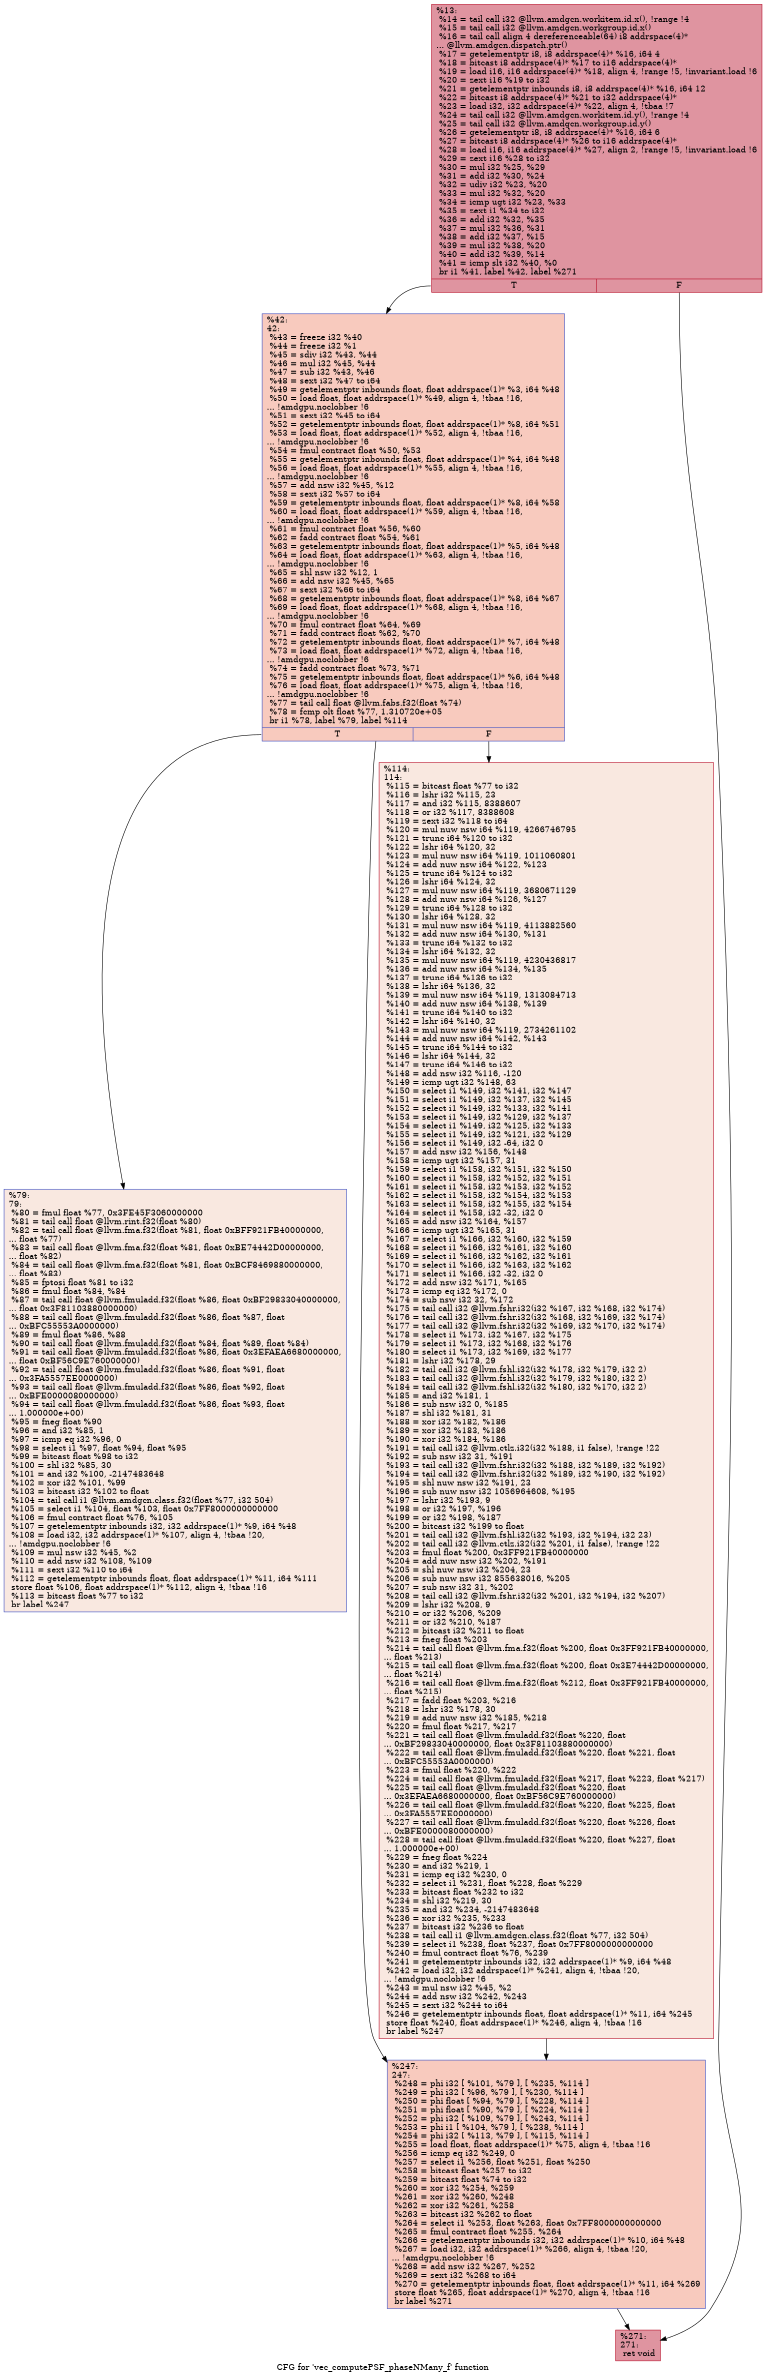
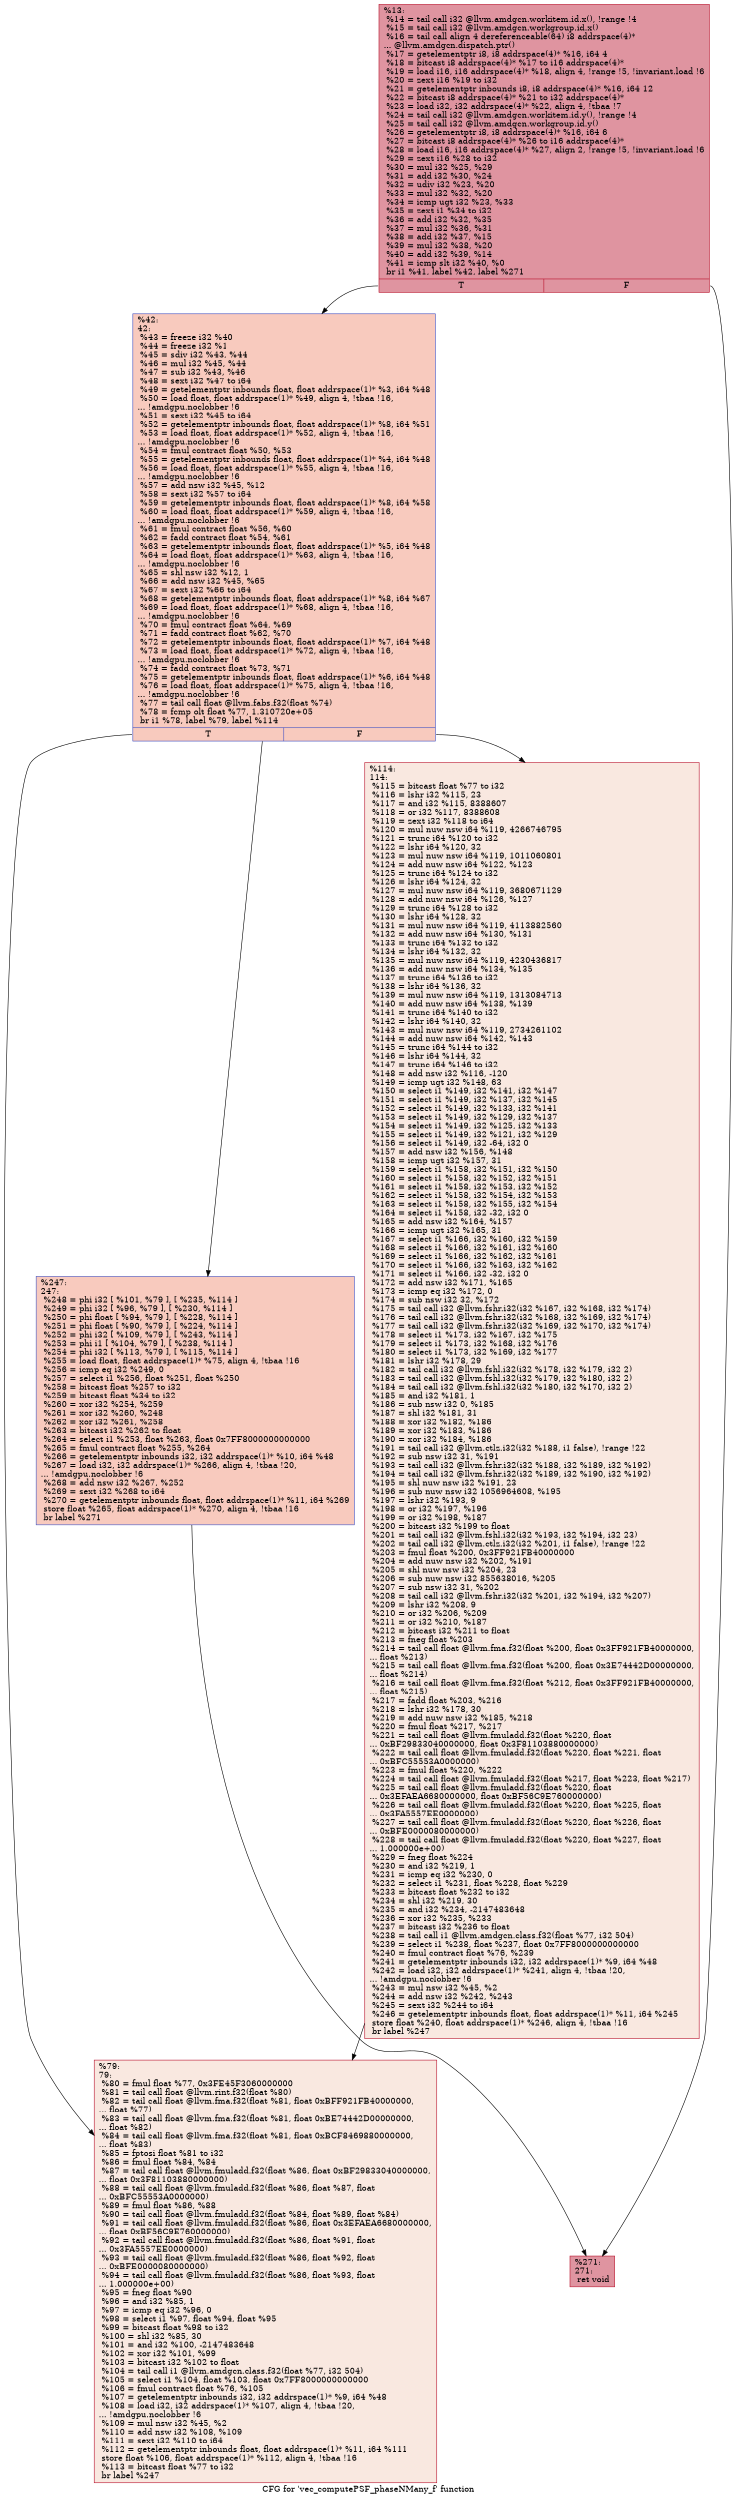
  digraph {
    label="CFG for 'vec_computePSF_phaseNMany_f' function"
    node [color="#b70d28ff" fillcolor="#b70d2870" shape=record style=filled]
    n1 [label="{%13:\l  %14 = tail call i32 @llvm.amdgcn.workitem.id.x(), !range !4\l  %15 = tail call i32 @llvm.amdgcn.workgroup.id.x()\l  %16 = tail call align 4 dereferenceable(64) i8 addrspace(4)*\l... @llvm.amdgcn.dispatch.ptr()\l  %17 = getelementptr i8, i8 addrspace(4)* %16, i64 4\l  %18 = bitcast i8 addrspace(4)* %17 to i16 addrspace(4)*\l  %19 = load i16, i16 addrspace(4)* %18, align 4, !range !5, !invariant.load !6\l  %20 = zext i16 %19 to i32\l  %21 = getelementptr inbounds i8, i8 addrspace(4)* %16, i64 12\l  %22 = bitcast i8 addrspace(4)* %21 to i32 addrspace(4)*\l  %23 = load i32, i32 addrspace(4)* %22, align 4, !tbaa !7\l  %24 = tail call i32 @llvm.amdgcn.workitem.id.y(), !range !4\l  %25 = tail call i32 @llvm.amdgcn.workgroup.id.y()\l  %26 = getelementptr i8, i8 addrspace(4)* %16, i64 6\l  %27 = bitcast i8 addrspace(4)* %26 to i16 addrspace(4)*\l  %28 = load i16, i16 addrspace(4)* %27, align 2, !range !5, !invariant.load !6\l  %29 = zext i16 %28 to i32\l  %30 = mul i32 %25, %29\l  %31 = add i32 %30, %24\l  %32 = udiv i32 %23, %20\l  %33 = mul i32 %32, %20\l  %34 = icmp ugt i32 %23, %33\l  %35 = zext i1 %34 to i32\l  %36 = add i32 %32, %35\l  %37 = mul i32 %36, %31\l  %38 = add i32 %37, %15\l  %39 = mul i32 %38, %20\l  %40 = add i32 %39, %14\l  %41 = icmp slt i32 %40, %0\l  br i1 %41, label %42, label %271\l|{<s0>T|<s1>F}}"]
    n2 [color="#3d50c3ff" fillcolor="#ef886b70" label="{%42:\l42:                                               \l  %43 = freeze i32 %40\l  %44 = freeze i32 %1\l  %45 = sdiv i32 %43, %44\l  %46 = mul i32 %45, %44\l  %47 = sub i32 %43, %46\l  %48 = sext i32 %47 to i64\l  %49 = getelementptr inbounds float, float addrspace(1)* %3, i64 %48\l  %50 = load float, float addrspace(1)* %49, align 4, !tbaa !16,\l... !amdgpu.noclobber !6\l  %51 = sext i32 %45 to i64\l  %52 = getelementptr inbounds float, float addrspace(1)* %8, i64 %51\l  %53 = load float, float addrspace(1)* %52, align 4, !tbaa !16,\l... !amdgpu.noclobber !6\l  %54 = fmul contract float %50, %53\l  %55 = getelementptr inbounds float, float addrspace(1)* %4, i64 %48\l  %56 = load float, float addrspace(1)* %55, align 4, !tbaa !16,\l... !amdgpu.noclobber !6\l  %57 = add nsw i32 %45, %12\l  %58 = sext i32 %57 to i64\l  %59 = getelementptr inbounds float, float addrspace(1)* %8, i64 %58\l  %60 = load float, float addrspace(1)* %59, align 4, !tbaa !16,\l... !amdgpu.noclobber !6\l  %61 = fmul contract float %56, %60\l  %62 = fadd contract float %54, %61\l  %63 = getelementptr inbounds float, float addrspace(1)* %5, i64 %48\l  %64 = load float, float addrspace(1)* %63, align 4, !tbaa !16,\l... !amdgpu.noclobber !6\l  %65 = shl nsw i32 %12, 1\l  %66 = add nsw i32 %45, %65\l  %67 = sext i32 %66 to i64\l  %68 = getelementptr inbounds float, float addrspace(1)* %8, i64 %67\l  %69 = load float, float addrspace(1)* %68, align 4, !tbaa !16,\l... !amdgpu.noclobber !6\l  %70 = fmul contract float %64, %69\l  %71 = fadd contract float %62, %70\l  %72 = getelementptr inbounds float, float addrspace(1)* %7, i64 %48\l  %73 = load float, float addrspace(1)* %72, align 4, !tbaa !16,\l... !amdgpu.noclobber !6\l  %74 = fadd contract float %73, %71\l  %75 = getelementptr inbounds float, float addrspace(1)* %6, i64 %48\l  %76 = load float, float addrspace(1)* %75, align 4, !tbaa !16,\l... !amdgpu.noclobber !6\l  %77 = tail call float @llvm.fabs.f32(float %74)\l  %78 = fcmp olt float %77, 1.310720e+05\l  br i1 %78, label %79, label %114\l|{<s0>T|<s1>F}}"]
    n3 [label="{%271:\l271:                                              \l  ret void\l}"]
-   n4 [color="#3d50c3ff" fillcolor="#f1ccb870" label="{%79:\l79:                                               \l  %80 = fmul float %77, 0x3FE45F3060000000\l  %81 = tail call float @llvm.rint.f32(float %80)\l  %82 = tail call float @llvm.fma.f32(float %81, float 0xBFF921FB40000000,\l... float %77)\l  %83 = tail call float @llvm.fma.f32(float %81, float 0xBE74442D00000000,\l... float %82)\l  %84 = tail call float @llvm.fma.f32(float %81, float 0xBCF8469880000000,\l... float %83)\l  %85 = fptosi float %81 to i32\l  %86 = fmul float %84, %84\l  %87 = tail call float @llvm.fmuladd.f32(float %86, float 0xBF29833040000000,\l... float 0x3F81103880000000)\l  %88 = tail call float @llvm.fmuladd.f32(float %86, float %87, float\l... 0xBFC55553A0000000)\l  %89 = fmul float %86, %88\l  %90 = tail call float @llvm.fmuladd.f32(float %84, float %89, float %84)\l  %91 = tail call float @llvm.fmuladd.f32(float %86, float 0x3EFAEA6680000000,\l... float 0xBF56C9E760000000)\l  %92 = tail call float @llvm.fmuladd.f32(float %86, float %91, float\l... 0x3FA5557EE0000000)\l  %93 = tail call float @llvm.fmuladd.f32(float %86, float %92, float\l... 0xBFE0000080000000)\l  %94 = tail call float @llvm.fmuladd.f32(float %86, float %93, float\l... 1.000000e+00)\l  %95 = fneg float %90\l  %96 = and i32 %85, 1\l  %97 = icmp eq i32 %96, 0\l  %98 = select i1 %97, float %94, float %95\l  %99 = bitcast float %98 to i32\l  %100 = shl i32 %85, 30\l  %101 = and i32 %100, -2147483648\l  %102 = xor i32 %101, %99\l  %103 = bitcast i32 %102 to float\l  %104 = tail call i1 @llvm.amdgcn.class.f32(float %77, i32 504)\l  %105 = select i1 %104, float %103, float 0x7FF8000000000000\l  %106 = fmul contract float %76, %105\l  %107 = getelementptr inbounds i32, i32 addrspace(1)* %9, i64 %48\l  %108 = load i32, i32 addrspace(1)* %107, align 4, !tbaa !20,\l... !amdgpu.noclobber !6\l  %109 = mul nsw i32 %45, %2\l  %110 = add nsw i32 %108, %109\l  %111 = sext i32 %110 to i64\l  %112 = getelementptr inbounds float, float addrspace(1)* %11, i64 %111\l  store float %106, float addrspace(1)* %112, align 4, !tbaa !16\l  %113 = bitcast float %77 to i32\l  br label %247\l}"]
+   n4 [fillcolor="#f1ccb870" label="{%79:\l79:                                               \l  %80 = fmul float %77, 0x3FE45F3060000000\l  %81 = tail call float @llvm.rint.f32(float %80)\l  %82 = tail call float @llvm.fma.f32(float %81, float 0xBFF921FB40000000,\l... float %77)\l  %83 = tail call float @llvm.fma.f32(float %81, float 0xBE74442D00000000,\l... float %82)\l  %84 = tail call float @llvm.fma.f32(float %81, float 0xBCF8469880000000,\l... float %83)\l  %85 = fptosi float %81 to i32\l  %86 = fmul float %84, %84\l  %87 = tail call float @llvm.fmuladd.f32(float %86, float 0xBF29833040000000,\l... float 0x3F81103880000000)\l  %88 = tail call float @llvm.fmuladd.f32(float %86, float %87, float\l... 0xBFC55553A0000000)\l  %89 = fmul float %86, %88\l  %90 = tail call float @llvm.fmuladd.f32(float %84, float %89, float %84)\l  %91 = tail call float @llvm.fmuladd.f32(float %86, float 0x3EFAEA6680000000,\l... float 0xBF56C9E760000000)\l  %92 = tail call float @llvm.fmuladd.f32(float %86, float %91, float\l... 0x3FA5557EE0000000)\l  %93 = tail call float @llvm.fmuladd.f32(float %86, float %92, float\l... 0xBFE0000080000000)\l  %94 = tail call float @llvm.fmuladd.f32(float %86, float %93, float\l... 1.000000e+00)\l  %95 = fneg float %90\l  %96 = and i32 %85, 1\l  %97 = icmp eq i32 %96, 0\l  %98 = select i1 %97, float %94, float %95\l  %99 = bitcast float %98 to i32\l  %100 = shl i32 %85, 30\l  %101 = and i32 %100, -2147483648\l  %102 = xor i32 %101, %99\l  %103 = bitcast i32 %102 to float\l  %104 = tail call i1 @llvm.amdgcn.class.f32(float %77, i32 504)\l  %105 = select i1 %104, float %103, float 0x7FF8000000000000\l  %106 = fmul contract float %76, %105\l  %107 = getelementptr inbounds i32, i32 addrspace(1)* %9, i64 %48\l  %108 = load i32, i32 addrspace(1)* %107, align 4, !tbaa !20,\l... !amdgpu.noclobber !6\l  %109 = mul nsw i32 %45, %2\l  %110 = add nsw i32 %108, %109\l  %111 = sext i32 %110 to i64\l  %112 = getelementptr inbounds float, float addrspace(1)* %11, i64 %111\l  store float %106, float addrspace(1)* %112, align 4, !tbaa !16\l  %113 = bitcast float %77 to i32\l  br label %247\l}"]
    n5 [fillcolor="#f1ccb870" label="{%114:\l114:                                              \l  %115 = bitcast float %77 to i32\l  %116 = lshr i32 %115, 23\l  %117 = and i32 %115, 8388607\l  %118 = or i32 %117, 8388608\l  %119 = zext i32 %118 to i64\l  %120 = mul nuw nsw i64 %119, 4266746795\l  %121 = trunc i64 %120 to i32\l  %122 = lshr i64 %120, 32\l  %123 = mul nuw nsw i64 %119, 1011060801\l  %124 = add nuw nsw i64 %122, %123\l  %125 = trunc i64 %124 to i32\l  %126 = lshr i64 %124, 32\l  %127 = mul nuw nsw i64 %119, 3680671129\l  %128 = add nuw nsw i64 %126, %127\l  %129 = trunc i64 %128 to i32\l  %130 = lshr i64 %128, 32\l  %131 = mul nuw nsw i64 %119, 4113882560\l  %132 = add nuw nsw i64 %130, %131\l  %133 = trunc i64 %132 to i32\l  %134 = lshr i64 %132, 32\l  %135 = mul nuw nsw i64 %119, 4230436817\l  %136 = add nuw nsw i64 %134, %135\l  %137 = trunc i64 %136 to i32\l  %138 = lshr i64 %136, 32\l  %139 = mul nuw nsw i64 %119, 1313084713\l  %140 = add nuw nsw i64 %138, %139\l  %141 = trunc i64 %140 to i32\l  %142 = lshr i64 %140, 32\l  %143 = mul nuw nsw i64 %119, 2734261102\l  %144 = add nuw nsw i64 %142, %143\l  %145 = trunc i64 %144 to i32\l  %146 = lshr i64 %144, 32\l  %147 = trunc i64 %146 to i32\l  %148 = add nsw i32 %116, -120\l  %149 = icmp ugt i32 %148, 63\l  %150 = select i1 %149, i32 %141, i32 %147\l  %151 = select i1 %149, i32 %137, i32 %145\l  %152 = select i1 %149, i32 %133, i32 %141\l  %153 = select i1 %149, i32 %129, i32 %137\l  %154 = select i1 %149, i32 %125, i32 %133\l  %155 = select i1 %149, i32 %121, i32 %129\l  %156 = select i1 %149, i32 -64, i32 0\l  %157 = add nsw i32 %156, %148\l  %158 = icmp ugt i32 %157, 31\l  %159 = select i1 %158, i32 %151, i32 %150\l  %160 = select i1 %158, i32 %152, i32 %151\l  %161 = select i1 %158, i32 %153, i32 %152\l  %162 = select i1 %158, i32 %154, i32 %153\l  %163 = select i1 %158, i32 %155, i32 %154\l  %164 = select i1 %158, i32 -32, i32 0\l  %165 = add nsw i32 %164, %157\l  %166 = icmp ugt i32 %165, 31\l  %167 = select i1 %166, i32 %160, i32 %159\l  %168 = select i1 %166, i32 %161, i32 %160\l  %169 = select i1 %166, i32 %162, i32 %161\l  %170 = select i1 %166, i32 %163, i32 %162\l  %171 = select i1 %166, i32 -32, i32 0\l  %172 = add nsw i32 %171, %165\l  %173 = icmp eq i32 %172, 0\l  %174 = sub nsw i32 32, %172\l  %175 = tail call i32 @llvm.fshr.i32(i32 %167, i32 %168, i32 %174)\l  %176 = tail call i32 @llvm.fshr.i32(i32 %168, i32 %169, i32 %174)\l  %177 = tail call i32 @llvm.fshr.i32(i32 %169, i32 %170, i32 %174)\l  %178 = select i1 %173, i32 %167, i32 %175\l  %179 = select i1 %173, i32 %168, i32 %176\l  %180 = select i1 %173, i32 %169, i32 %177\l  %181 = lshr i32 %178, 29\l  %182 = tail call i32 @llvm.fshl.i32(i32 %178, i32 %179, i32 2)\l  %183 = tail call i32 @llvm.fshl.i32(i32 %179, i32 %180, i32 2)\l  %184 = tail call i32 @llvm.fshl.i32(i32 %180, i32 %170, i32 2)\l  %185 = and i32 %181, 1\l  %186 = sub nsw i32 0, %185\l  %187 = shl i32 %181, 31\l  %188 = xor i32 %182, %186\l  %189 = xor i32 %183, %186\l  %190 = xor i32 %184, %186\l  %191 = tail call i32 @llvm.ctlz.i32(i32 %188, i1 false), !range !22\l  %192 = sub nsw i32 31, %191\l  %193 = tail call i32 @llvm.fshr.i32(i32 %188, i32 %189, i32 %192)\l  %194 = tail call i32 @llvm.fshr.i32(i32 %189, i32 %190, i32 %192)\l  %195 = shl nuw nsw i32 %191, 23\l  %196 = sub nuw nsw i32 1056964608, %195\l  %197 = lshr i32 %193, 9\l  %198 = or i32 %197, %196\l  %199 = or i32 %198, %187\l  %200 = bitcast i32 %199 to float\l  %201 = tail call i32 @llvm.fshl.i32(i32 %193, i32 %194, i32 23)\l  %202 = tail call i32 @llvm.ctlz.i32(i32 %201, i1 false), !range !22\l  %203 = fmul float %200, 0x3FF921FB40000000\l  %204 = add nuw nsw i32 %202, %191\l  %205 = shl nuw nsw i32 %204, 23\l  %206 = sub nuw nsw i32 855638016, %205\l  %207 = sub nsw i32 31, %202\l  %208 = tail call i32 @llvm.fshr.i32(i32 %201, i32 %194, i32 %207)\l  %209 = lshr i32 %208, 9\l  %210 = or i32 %206, %209\l  %211 = or i32 %210, %187\l  %212 = bitcast i32 %211 to float\l  %213 = fneg float %203\l  %214 = tail call float @llvm.fma.f32(float %200, float 0x3FF921FB40000000,\l... float %213)\l  %215 = tail call float @llvm.fma.f32(float %200, float 0x3E74442D00000000,\l... float %214)\l  %216 = tail call float @llvm.fma.f32(float %212, float 0x3FF921FB40000000,\l... float %215)\l  %217 = fadd float %203, %216\l  %218 = lshr i32 %178, 30\l  %219 = add nuw nsw i32 %185, %218\l  %220 = fmul float %217, %217\l  %221 = tail call float @llvm.fmuladd.f32(float %220, float\l... 0xBF29833040000000, float 0x3F81103880000000)\l  %222 = tail call float @llvm.fmuladd.f32(float %220, float %221, float\l... 0xBFC55553A0000000)\l  %223 = fmul float %220, %222\l  %224 = tail call float @llvm.fmuladd.f32(float %217, float %223, float %217)\l  %225 = tail call float @llvm.fmuladd.f32(float %220, float\l... 0x3EFAEA6680000000, float 0xBF56C9E760000000)\l  %226 = tail call float @llvm.fmuladd.f32(float %220, float %225, float\l... 0x3FA5557EE0000000)\l  %227 = tail call float @llvm.fmuladd.f32(float %220, float %226, float\l... 0xBFE0000080000000)\l  %228 = tail call float @llvm.fmuladd.f32(float %220, float %227, float\l... 1.000000e+00)\l  %229 = fneg float %224\l  %230 = and i32 %219, 1\l  %231 = icmp eq i32 %230, 0\l  %232 = select i1 %231, float %228, float %229\l  %233 = bitcast float %232 to i32\l  %234 = shl i32 %219, 30\l  %235 = and i32 %234, -2147483648\l  %236 = xor i32 %235, %233\l  %237 = bitcast i32 %236 to float\l  %238 = tail call i1 @llvm.amdgcn.class.f32(float %77, i32 504)\l  %239 = select i1 %238, float %237, float 0x7FF8000000000000\l  %240 = fmul contract float %76, %239\l  %241 = getelementptr inbounds i32, i32 addrspace(1)* %9, i64 %48\l  %242 = load i32, i32 addrspace(1)* %241, align 4, !tbaa !20,\l... !amdgpu.noclobber !6\l  %243 = mul nsw i32 %45, %2\l  %244 = add nsw i32 %242, %243\l  %245 = sext i32 %244 to i64\l  %246 = getelementptr inbounds float, float addrspace(1)* %11, i64 %245\l  store float %240, float addrspace(1)* %246, align 4, !tbaa !16\l  br label %247\l}"]
-   n6 [color="#3d50c3ff" fillcolor="#ef886b70" label="{%247:\l247:                                              \l  %248 = phi i32 [ %101, %79 ], [ %235, %114 ]\l  %249 = phi i32 [ %96, %79 ], [ %230, %114 ]\l  %250 = phi float [ %94, %79 ], [ %228, %114 ]\l  %251 = phi float [ %90, %79 ], [ %224, %114 ]\l  %252 = phi i32 [ %109, %79 ], [ %243, %114 ]\l  %253 = phi i1 [ %104, %79 ], [ %238, %114 ]\l  %254 = phi i32 [ %113, %79 ], [ %115, %114 ]\l  %255 = load float, float addrspace(1)* %75, align 4, !tbaa !16\l  %256 = icmp eq i32 %249, 0\l  %257 = select i1 %256, float %251, float %250\l  %258 = bitcast float %257 to i32\l  %259 = bitcast float %74 to i32\l  %260 = xor i32 %254, %259\l  %261 = xor i32 %260, %248\l  %262 = xor i32 %261, %258\l  %263 = bitcast i32 %262 to float\l  %264 = select i1 %253, float %263, float 0x7FF8000000000000\l  %265 = fmul contract float %255, %264\l  %266 = getelementptr inbounds i32, i32 addrspace(1)* %10, i64 %48\l  %267 = load i32, i32 addrspace(1)* %266, align 4, !tbaa !20,\l... !amdgpu.noclobber !6\l  %268 = add nsw i32 %267, %252\l  %269 = sext i32 %268 to i64\l  %270 = getelementptr inbounds float, float addrspace(1)* %11, i64 %269\l  store float %265, float addrspace(1)* %270, align 4, !tbaa !16\l  br label %271\l}"]
+   n6 [color="#3d50c3ff" fillcolor="#ef886b70" label="{%247:\l247:                                              \l  %248 = phi i32 [ %101, %79 ], [ %235, %114 ]\l  %249 = phi i32 [ %96, %79 ], [ %230, %114 ]\l  %250 = phi float [ %94, %79 ], [ %228, %114 ]\l  %251 = phi float [ %90, %79 ], [ %224, %114 ]\l  %252 = phi i32 [ %109, %79 ], [ %243, %114 ]\l  %253 = phi i1 [ %104, %79 ], [ %238, %114 ]\l  %254 = phi i32 [ %113, %79 ], [ %115, %114 ]\l  %255 = load float, float addrspace(1)* %75, align 4, !tbaa !16\l  %256 = icmp eq i32 %249, 0\l  %257 = select i1 %256, float %251, float %250\l  %258 = bitcast float %257 to i32\l  %259 = bitcast float %34 to i32\l  %260 = xor i32 %254, %259\l  %261 = xor i32 %260, %248\l  %262 = xor i32 %261, %258\l  %263 = bitcast i32 %262 to float\l  %264 = select i1 %253, float %263, float 0x7FF8000000000000\l  %265 = fmul contract float %255, %264\l  %266 = getelementptr inbounds i32, i32 addrspace(1)* %10, i64 %48\l  %267 = load i32, i32 addrspace(1)* %266, align 4, !tbaa !20,\l... !amdgpu.noclobber !6\l  %268 = add nsw i32 %267, %252\l  %269 = sext i32 %268 to i64\l  %270 = getelementptr inbounds float, float addrspace(1)* %11, i64 %269\l  store float %265, float addrspace(1)* %270, align 4, !tbaa !16\l  br label %271\l}"]
    n1 -> n2 [tailport=s0]
    n1 -> n3 [tailport=s1]
    n2 -> n4 [tailport=s0]
    n2 -> n5 [tailport=s1]
    n2 -> n6
-   n5 -> n6
+   n5 -> n4
    n6 -> n3
  }
